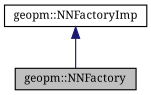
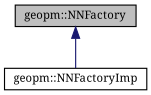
  digraph {
    fontname="Noto Serif"
    node [color=black fontname="Noto Serif" fontsize=10 shape=record style=filled]
    n1 [fillcolor=grey75 fontcolor=black height=0.2 label="geopm::NNFactory" width=0.4]
    n2 [fillcolor=white height=0.2 label="geopm::NNFactoryImp" width=0.4]
-   n2 -> n1 [color=midnightblue dir=back fontname="Noto Serif" fontsize=10 labelfontname=Helvetica labelfontsize=10 style=solid]
+   n1 -> n2 [color=midnightblue dir=back fontname="Noto Serif" fontsize=10 labelfontname=Helvetica labelfontsize=10 style=solid]
  }
